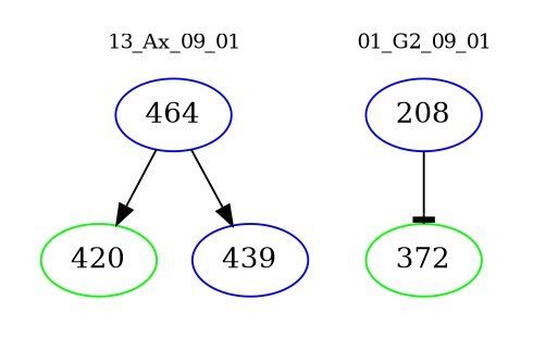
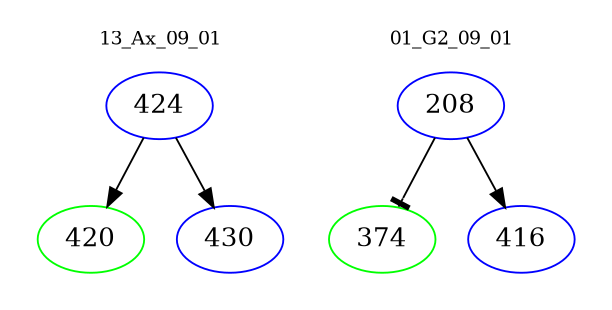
  digraph {
    node [color=blue]
    edge [arrowhead=normal color=black]
-   n1 [label=464]
+   n1 [label=424]
    n2 [color=green label=420]
-   n3 [label=439]
+   n3 [label=430]
    n4 [label=208]
-   n5 [color=green label=372]
+   n5 [color=green label=374]
+   n6 [label=416]
    subgraph cluster_1 {
      color=white
      fontsize=10
      label="13_Ax_09_01"
      n1
      n2
      n3
    }
    subgraph cluster_2 {
      color=white
      fontsize=10
      label="01_G2_09_01"
      n4
      n5
+     n6
    }
    n1 -> n2
    n1 -> n3
    n4 -> n5 [arrowhead=tee]
+   n4 -> n6
  }
